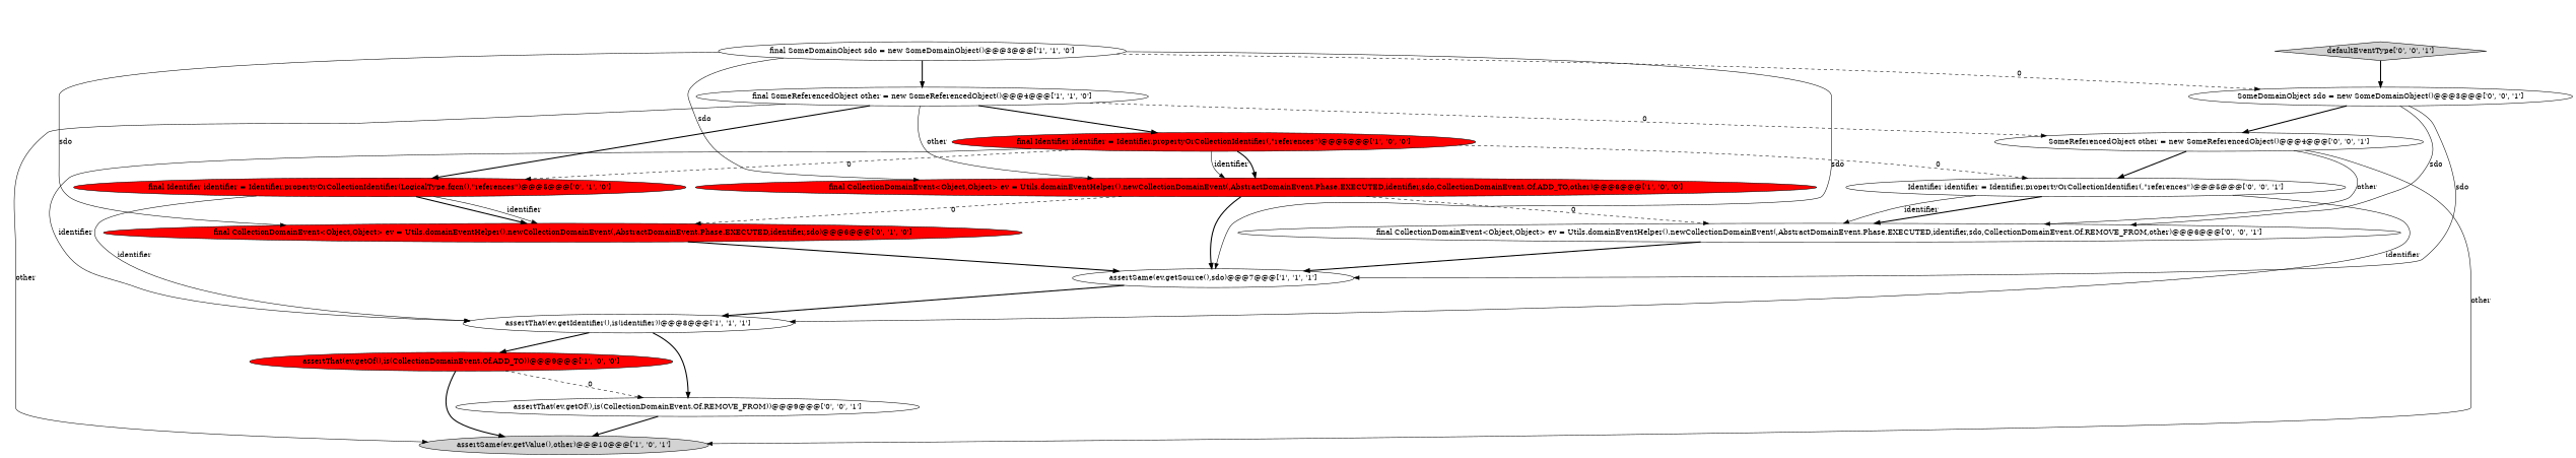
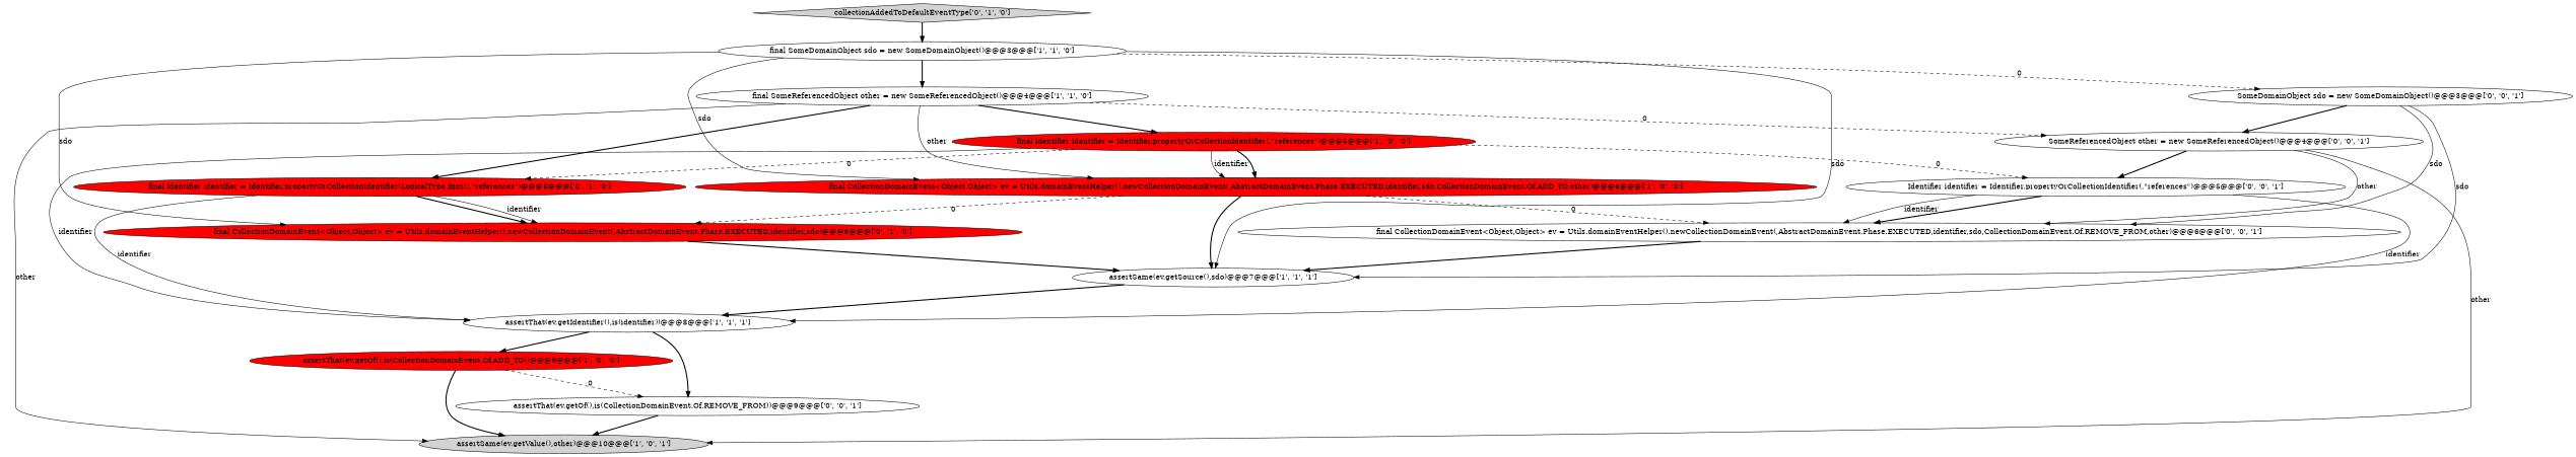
  digraph {
    node [fillcolor=white shape=ellipse style=filled]
    edge [style=bold]
    n1 [label="Identifier identifier = Identifier.propertyOrCollectionIdentifier(,\"references\")@@@5@@@['0', '0', '1']"]
    n2 [label="assertThat(ev.getIdentifier(),is(identifier))@@@8@@@['1', '1', '1']"]
    n3 [label="final CollectionDomainEvent<Object,Object> ev = Utils.domainEventHelper().newCollectionDomainEvent(,AbstractDomainEvent.Phase.EXECUTED,identifier,sdo,CollectionDomainEvent.Of.REMOVE_FROM,other)@@@6@@@['0', '0', '1']"]
    n4 [fillcolor=red label="assertThat(ev.getOf(),is(CollectionDomainEvent.Of.ADD_TO))@@@9@@@['1', '0', '0']"]
    n5 [label="assertThat(ev.getOf(),is(CollectionDomainEvent.Of.REMOVE_FROM))@@@9@@@['0', '0', '1']"]
    n6 [label="assertSame(ev.getSource(),sdo)@@@7@@@['1', '1', '1']"]
    n7 [label="final SomeReferencedObject other = new SomeReferencedObject()@@@4@@@['1', '1', '0']"]
    n8 [fillcolor=lightgray label="assertSame(ev.getValue(),other)@@@10@@@['1', '0', '1']"]
    n9 [fillcolor=red label="final CollectionDomainEvent<Object,Object> ev = Utils.domainEventHelper().newCollectionDomainEvent(,AbstractDomainEvent.Phase.EXECUTED,identifier,sdo,CollectionDomainEvent.Of.ADD_TO,other)@@@6@@@['1', '0', '0']"]
    n10 [fillcolor=red label="final Identifier identifier = Identifier.propertyOrCollectionIdentifier(,\"references\")@@@5@@@['1', '0', '0']"]
    n11 [fillcolor=red label="final Identifier identifier = Identifier.propertyOrCollectionIdentifier(LogicalType.fqcn(),\"references\")@@@5@@@['0', '1', '0']"]
    n12 [label="SomeReferencedObject other = new SomeReferencedObject()@@@4@@@['0', '0', '1']"]
    n13 [fillcolor=red label="final CollectionDomainEvent<Object,Object> ev = Utils.domainEventHelper().newCollectionDomainEvent(,AbstractDomainEvent.Phase.EXECUTED,identifier,sdo)@@@6@@@['0', '1', '0']"]
    n14 [label="SomeDomainObject sdo = new SomeDomainObject()@@@3@@@['0', '0', '1']"]
    n15 [label="final SomeDomainObject sdo = new SomeDomainObject()@@@3@@@['1', '1', '0']"]
-   n17 [fillcolor=lightgray label="defaultEventType['0', '0', '1']" shape=diamond]
+   n16 [fillcolor=lightgray label="collectionAddedToDefaultEventType['0', '1', '0']" shape=diamond]
    n1 -> n2 [label=identifier style=solid]
    n1 -> n3
    n1 -> n3 [label=identifier style=solid]
    n2 -> n4
    n2 -> n5
    n3 -> n6
    n4 -> n5 [label=0 style=dashed]
    n4 -> n8
    n5 -> n8
    n6 -> n2
    n7 -> n8 [label=other style=solid]
    n7 -> n9 [label=other style=solid]
    n7 -> n10
    n7 -> n11
    n7 -> n12 [label=0 style=dashed]
    n9 -> n3 [label=0 style=dashed]
    n9 -> n6
    n9 -> n13 [label=0 style=dashed]
    n10 -> n1 [label=0 style=dashed]
    n10 -> n2 [label=identifier style=solid]
    n10 -> n9 [label=identifier style=solid]
    n10 -> n9
    n10 -> n11 [label=0 style=dashed]
    n11 -> n2 [label=identifier style=solid]
    n11 -> n13
    n11 -> n13 [label=identifier style=solid]
    n12 -> n1
    n12 -> n3 [label=other style=solid]
    n12 -> n8 [label=other style=solid]
    n13 -> n6
    n14 -> n3 [label=sdo style=solid]
    n14 -> n6 [label=sdo style=solid]
    n14 -> n12
    n15 -> n6 [label=sdo style=solid]
    n15 -> n7
    n15 -> n9 [label=sdo style=solid]
    n15 -> n13 [label=sdo style=solid]
    n15 -> n14 [label=0 style=dashed]
-   n17 -> n14
+   n16 -> n15
  }
